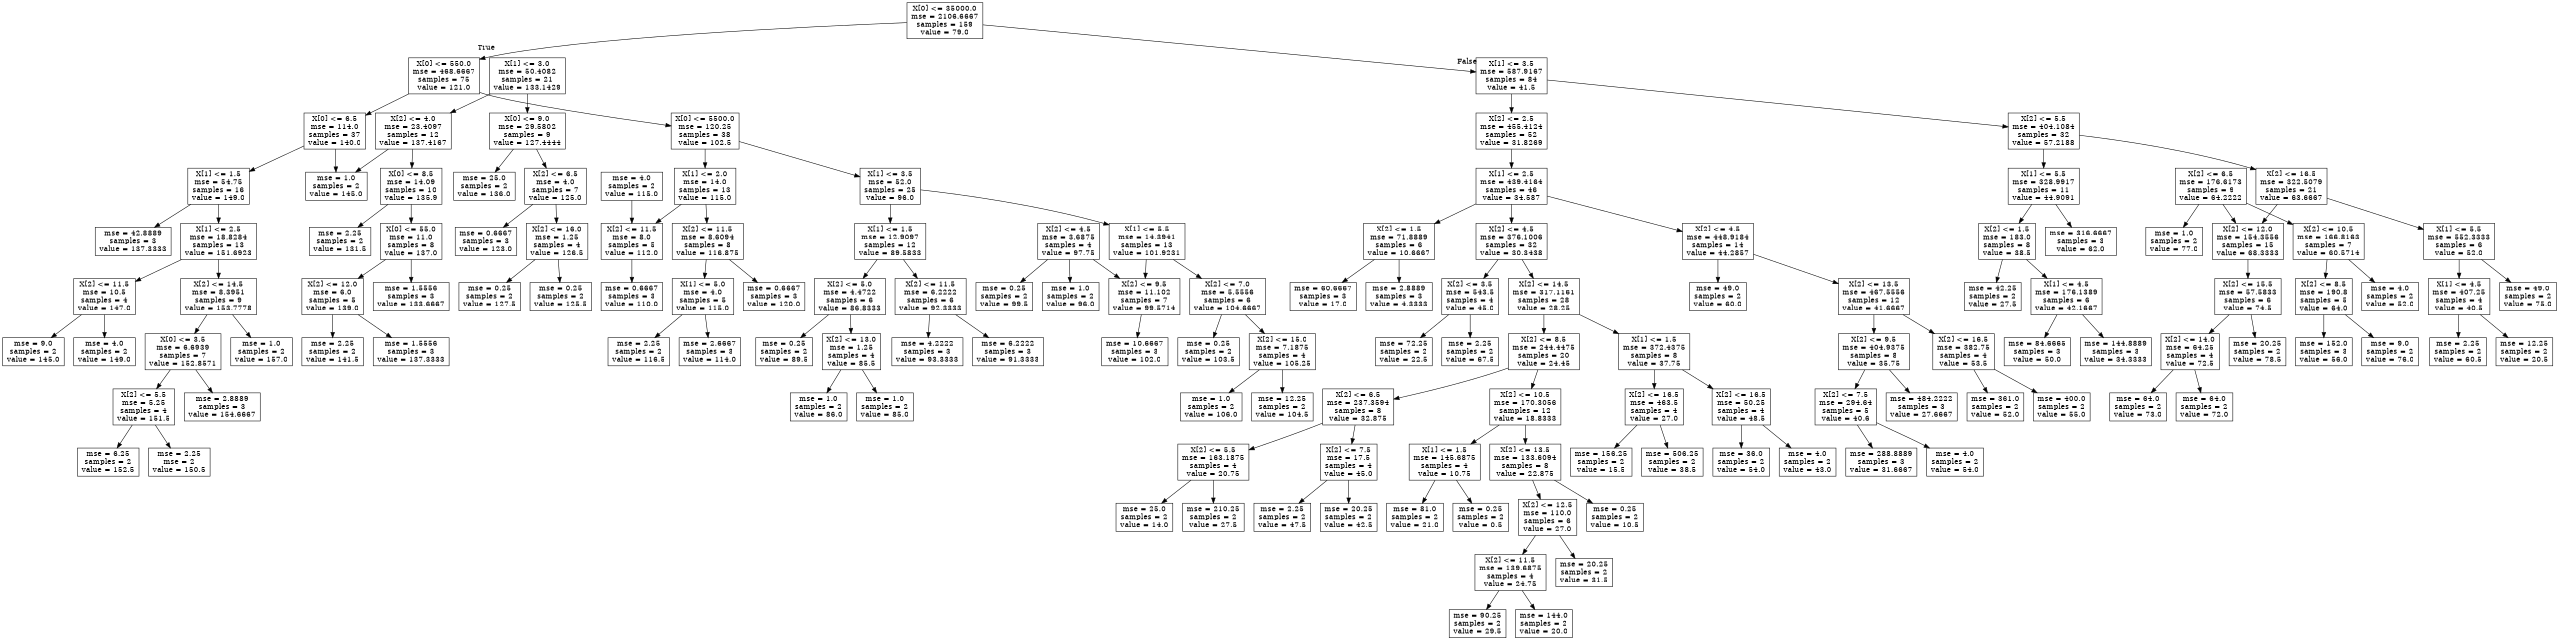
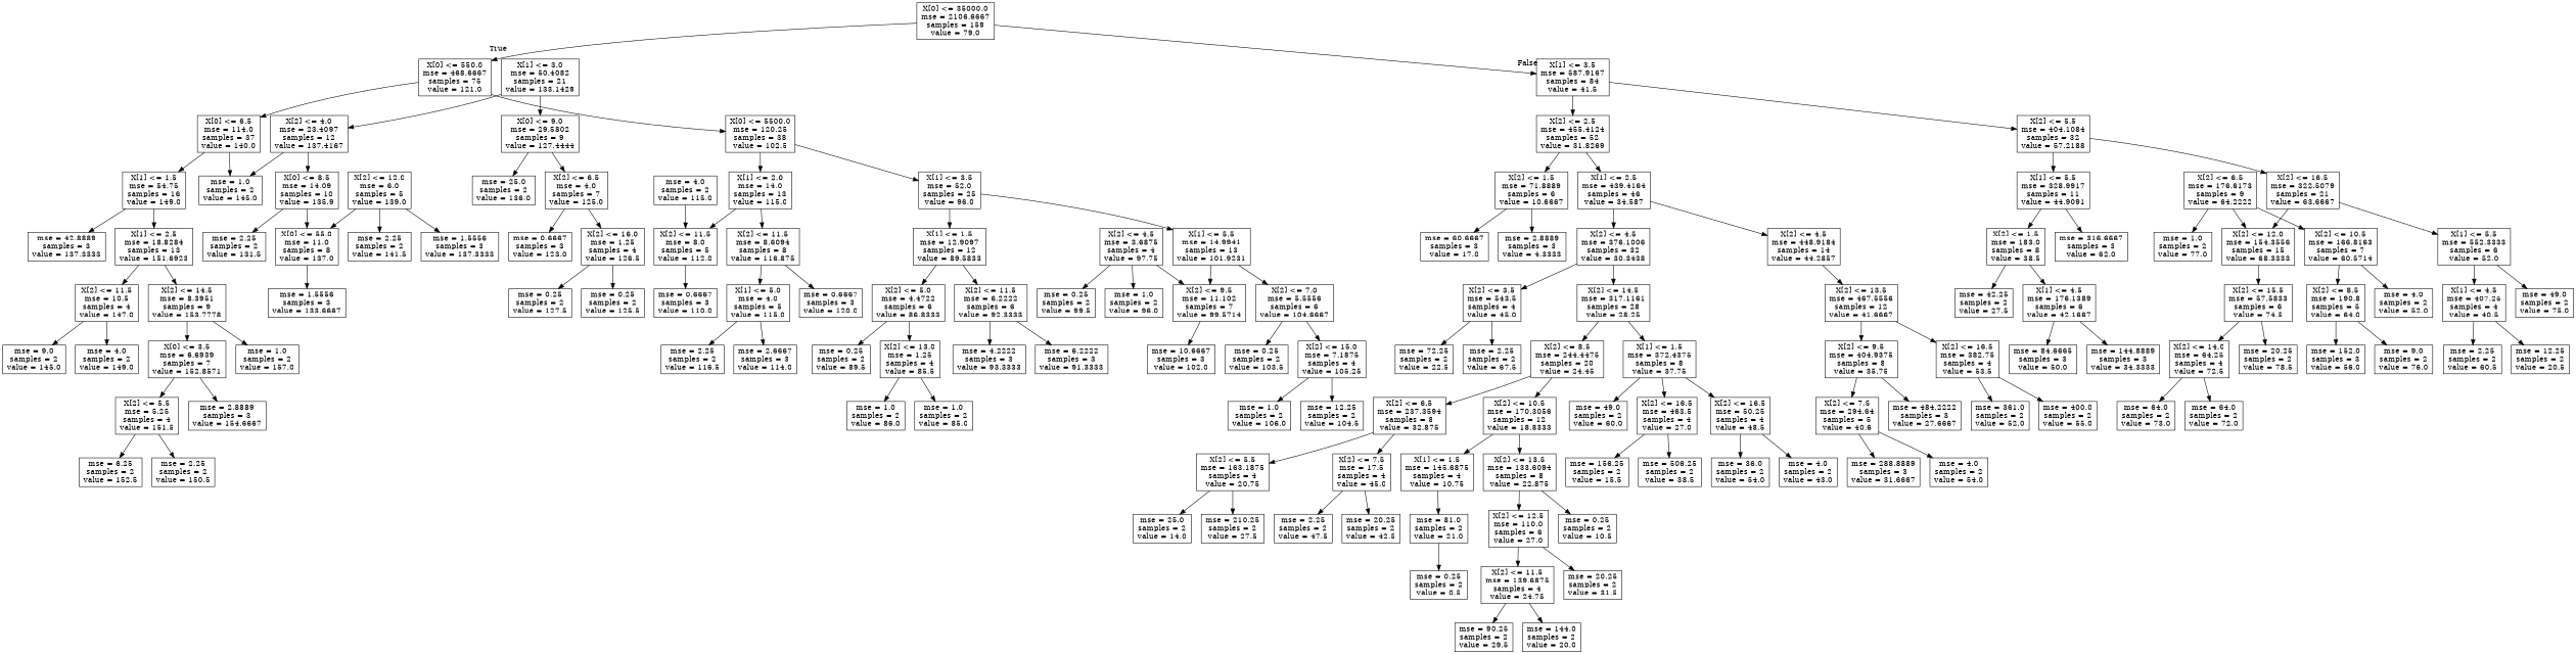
  digraph {
    node [shape=box]
    n1 [label="X[0] <= 35000.0\nmse = 2106.6667\nsamples = 159\nvalue = 79.0"]
    n2 [label="X[0] <= 550.0\nmse = 468.6667\nsamples = 75\nvalue = 121.0"]
    n3 [label="X[1] <= 3.5\nmse = 587.9167\nsamples = 84\nvalue = 41.5"]
    n4 [label="X[0] <= 6.5\nmse = 114.0\nsamples = 37\nvalue = 140.0"]
    n5 [label="X[0] <= 5500.0\nmse = 120.25\nsamples = 38\nvalue = 102.5"]
    n6 [label="X[2] <= 2.5\nmse = 455.4124\nsamples = 52\nvalue = 31.8269"]
    n7 [label="X[2] <= 5.5\nmse = 404.1084\nsamples = 32\nvalue = 57.2188"]
    n8 [label="X[1] <= 1.5\nmse = 54.75\nsamples = 16\nvalue = 149.0"]
    n9 [label="mse = 1.0\nsamples = 2\nvalue = 145.0"]
    n10 [label="X[1] <= 2.0\nmse = 14.0\nsamples = 13\nvalue = 115.0"]
    n11 [label="X[1] <= 3.5\nmse = 52.0\nsamples = 25\nvalue = 96.0"]
    n12 [label="mse = 42.8889\nsamples = 3\nvalue = 137.3333"]
    n13 [label="X[1] <= 2.5\nmse = 18.8284\nsamples = 13\nvalue = 151.6923"]
    n14 [label="X[1] <= 3.0\nmse = 50.4082\nsamples = 21\nvalue = 133.1429"]
    n15 [label="X[0] <= 9.0\nmse = 29.5802\nsamples = 9\nvalue = 127.4444"]
    n16 [label="X[2] <= 4.0\nmse = 23.4097\nsamples = 12\nvalue = 137.4167"]
    n17 [label="X[2] <= 11.5\nmse = 10.5\nsamples = 4\nvalue = 147.0"]
    n18 [label="X[2] <= 14.5\nmse = 8.3951\nsamples = 9\nvalue = 153.7778"]
    n19 [label="mse = 9.0\nsamples = 2\nvalue = 145.0"]
    n20 [label="mse = 4.0\nsamples = 2\nvalue = 149.0"]
    n21 [label="X[0] <= 3.5\nmse = 6.6939\nsamples = 7\nvalue = 152.8571"]
    n22 [label="mse = 1.0\nsamples = 2\nvalue = 157.0"]
    n23 [label="X[2] <= 5.5\nmse = 5.25\nsamples = 4\nvalue = 151.5"]
    n24 [label="mse = 2.8889\nsamples = 3\nvalue = 154.6667"]
    n25 [label="mse = 6.25\nsamples = 2\nvalue = 152.5"]
-   n26 [label="mse = 2.25\nmse = 2\nvalue = 150.5"]
+   n26 [label="mse = 2.25\nsamples = 2\nvalue = 150.5"]
    n27 [label="mse = 25.0\nsamples = 2\nvalue = 136.0"]
    n28 [label="X[2] <= 6.5\nmse = 4.0\nsamples = 7\nvalue = 125.0"]
    n29 [label="X[0] <= 8.5\nmse = 14.09\nsamples = 10\nvalue = 135.9"]
    n30 [label="mse = 0.6667\nsamples = 3\nvalue = 123.0"]
    n31 [label="X[2] <= 16.0\nmse = 1.25\nsamples = 4\nvalue = 126.5"]
    n32 [label="mse = 0.25\nsamples = 2\nvalue = 127.5"]
    n33 [label="mse = 0.25\nsamples = 2\nvalue = 125.5"]
    n34 [label="mse = 2.25\nsamples = 2\nvalue = 131.5"]
    n35 [label="X[0] <= 55.0\nmse = 11.0\nsamples = 8\nvalue = 137.0"]
    n36 [label="X[2] <= 12.0\nmse = 6.0\nsamples = 5\nvalue = 139.0"]
    n37 [label="mse = 1.5556\nsamples = 3\nvalue = 133.6667"]
    n38 [label="mse = 2.25\nsamples = 2\nvalue = 141.5"]
    n39 [label="mse = 1.5556\nsamples = 3\nvalue = 137.3333"]
    n40 [label="X[2] <= 11.5\nmse = 8.0\nsamples = 5\nvalue = 112.0"]
    n41 [label="X[2] <= 11.5\nmse = 8.6094\nsamples = 8\nvalue = 116.875"]
    n42 [label="X[1] <= 1.5\nmse = 12.9097\nsamples = 12\nvalue = 89.5833"]
-   n43 [label="X[1] <= 5.5\nmse = 14.3941\nsamples = 13\nvalue = 101.9231"]
+   n43 [label="X[1] <= 5.5\nmse = 14.9941\nsamples = 13\nvalue = 101.9231"]
    n44 [label="mse = 0.6667\nsamples = 3\nvalue = 110.0"]
    n45 [label="X[1] <= 5.0\nmse = 4.0\nsamples = 5\nvalue = 115.0"]
    n46 [label="mse = 0.6667\nsamples = 3\nvalue = 120.0"]
    n47 [label="mse = 4.0\nsamples = 2\nvalue = 115.0"]
    n48 [label="mse = 2.25\nsamples = 2\nvalue = 116.5"]
    n49 [label="mse = 2.6667\nsamples = 3\nvalue = 114.0"]
    n50 [label="X[2] <= 5.0\nmse = 4.4722\nsamples = 6\nvalue = 86.8333"]
    n51 [label="X[2] <= 11.5\nmse = 6.2222\nsamples = 6\nvalue = 92.3333"]
    n52 [label="X[2] <= 9.5\nmse = 11.102\nsamples = 7\nvalue = 99.5714"]
    n53 [label="X[2] <= 7.0\nmse = 5.5556\nsamples = 6\nvalue = 104.6667"]
    n54 [label="mse = 0.25\nsamples = 2\nvalue = 89.5"]
    n55 [label="X[2] <= 13.0\nmse = 1.25\nsamples = 4\nvalue = 85.5"]
    n56 [label="mse = 4.2222\nsamples = 3\nvalue = 93.3333"]
    n57 [label="mse = 6.2222\nsamples = 3\nvalue = 91.3333"]
    n58 [label="mse = 1.0\nsamples = 2\nvalue = 86.0"]
    n59 [label="mse = 1.0\nsamples = 2\nvalue = 85.0"]
    n60 [label="mse = 10.6667\nsamples = 3\nvalue = 102.0"]
    n61 [label="mse = 0.25\nsamples = 2\nvalue = 103.5"]
    n62 [label="X[2] <= 15.0\nmse = 7.1875\nsamples = 4\nvalue = 105.25"]
    n63 [label="X[2] <= 4.5\nmse = 3.6875\nsamples = 4\nvalue = 97.75"]
    n64 [label="mse = 0.25\nsamples = 2\nvalue = 99.5"]
    n65 [label="mse = 1.0\nsamples = 2\nvalue = 96.0"]
    n66 [label="mse = 1.0\nsamples = 2\nvalue = 106.0"]
    n67 [label="mse = 12.25\nsamples = 2\nvalue = 104.5"]
    n68 [label="X[2] <= 1.5\nmse = 71.8889\nsamples = 6\nvalue = 10.6667"]
    n69 [label="X[1] <= 2.5\nmse = 439.4164\nsamples = 46\nvalue = 34.587"]
    n70 [label="X[1] <= 5.5\nmse = 328.9917\nsamples = 11\nvalue = 44.9091"]
    n71 [label="X[2] <= 16.5\nmse = 322.5079\nsamples = 21\nvalue = 63.6667"]
    n72 [label="mse = 60.6667\nsamples = 3\nvalue = 17.0"]
    n73 [label="mse = 2.8889\nsamples = 3\nvalue = 4.3333"]
    n74 [label="X[2] <= 4.5\nmse = 376.1006\nsamples = 32\nvalue = 30.3438"]
    n75 [label="X[2] <= 4.5\nmse = 448.9184\nsamples = 14\nvalue = 44.2857"]
    n76 [label="X[2] <= 3.5\nmse = 543.5\nsamples = 4\nvalue = 45.0"]
    n77 [label="X[2] <= 14.5\nmse = 317.1161\nsamples = 28\nvalue = 28.25"]
    n78 [label="mse = 49.0\nsamples = 2\nvalue = 60.0"]
    n79 [label="X[2] <= 13.5\nmse = 467.5556\nsamples = 12\nvalue = 41.6667"]
    n80 [label="mse = 72.25\nsamples = 2\nvalue = 22.5"]
    n81 [label="mse = 2.25\nsamples = 2\nvalue = 67.5"]
    n82 [label="X[2] <= 8.5\nmse = 244.4475\nsamples = 20\nvalue = 24.45"]
    n83 [label="X[1] <= 1.5\nmse = 372.4375\nsamples = 8\nvalue = 37.75"]
    n84 [label="X[2] <= 6.5\nmse = 237.3594\nsamples = 8\nvalue = 32.875"]
    n85 [label="X[2] <= 10.5\nmse = 170.3056\nsamples = 12\nvalue = 18.8333"]
    n86 [label="X[2] <= 16.5\nmse = 463.5\nsamples = 4\nvalue = 27.0"]
    n87 [label="X[2] <= 16.5\nmse = 50.25\nsamples = 4\nvalue = 48.5"]
    n88 [label="X[2] <= 5.5\nmse = 163.1875\nsamples = 4\nvalue = 20.75"]
    n89 [label="X[2] <= 7.5\nmse = 17.5\nsamples = 4\nvalue = 45.0"]
    n90 [label="X[1] <= 1.5\nmse = 145.6875\nsamples = 4\nvalue = 10.75"]
    n91 [label="X[2] <= 13.5\nmse = 133.6094\nsamples = 8\nvalue = 22.875"]
    n92 [label="mse = 25.0\nsamples = 2\nvalue = 14.0"]
    n93 [label="mse = 210.25\nsamples = 2\nvalue = 27.5"]
    n94 [label="mse = 2.25\nsamples = 2\nvalue = 47.5"]
    n95 [label="mse = 20.25\nsamples = 2\nvalue = 42.5"]
    n96 [label="mse = 81.0\nsamples = 2\nvalue = 21.0"]
    n97 [label="mse = 0.25\nsamples = 2\nvalue = 0.5"]
    n98 [label="X[2] <= 12.5\nmse = 110.0\nsamples = 6\nvalue = 27.0"]
    n99 [label="mse = 0.25\nsamples = 2\nvalue = 10.5"]
    n100 [label="X[2] <= 11.5\nmse = 139.6875\nsamples = 4\nvalue = 24.75"]
    n101 [label="mse = 20.25\nsamples = 2\nvalue = 31.5"]
    n102 [label="mse = 90.25\nsamples = 2\nvalue = 29.5"]
    n103 [label="mse = 144.0\nsamples = 2\nvalue = 20.0"]
    n104 [label="mse = 156.25\nsamples = 2\nvalue = 15.5"]
    n105 [label="mse = 506.25\nsamples = 2\nvalue = 38.5"]
    n106 [label="mse = 36.0\nsamples = 2\nvalue = 54.0"]
    n107 [label="mse = 4.0\nsamples = 2\nvalue = 43.0"]
    n108 [label="X[2] <= 9.5\nmse = 404.9375\nsamples = 8\nvalue = 35.75"]
    n109 [label="X[2] <= 16.5\nmse = 382.75\nsamples = 4\nvalue = 53.5"]
    n110 [label="X[2] <= 7.5\nmse = 294.64\nsamples = 5\nvalue = 40.6"]
    n111 [label="mse = 484.2222\nsamples = 3\nvalue = 27.6667"]
    n112 [label="mse = 361.0\nsamples = 2\nvalue = 52.0"]
    n113 [label="mse = 400.0\nsamples = 2\nvalue = 55.0"]
    n114 [label="mse = 288.8889\nsamples = 3\nvalue = 31.6667"]
    n115 [label="mse = 4.0\nsamples = 2\nvalue = 54.0"]
    n116 [label="X[2] <= 1.5\nmse = 183.0\nsamples = 8\nvalue = 38.5"]
    n117 [label="mse = 316.6667\nsamples = 3\nvalue = 62.0"]
    n118 [label="X[2] <= 12.0\nmse = 154.3556\nsamples = 15\nvalue = 68.3333"]
    n119 [label="X[1] <= 5.5\nmse = 552.3333\nsamples = 6\nvalue = 52.0"]
    n120 [label="mse = 42.25\nsamples = 2\nvalue = 27.5"]
    n121 [label="X[1] <= 4.5\nmse = 176.1389\nsamples = 6\nvalue = 42.1667"]
    n122 [label="mse = 84.6665\nsamples = 3\nvalue = 50.0"]
    n123 [label="mse = 144.8889\nsamples = 3\nvalue = 34.3333"]
    n124 [label="X[2] <= 15.5\nmse = 57.5833\nsamples = 6\nvalue = 74.5"]
    n125 [label="X[1] <= 4.5\nmse = 407.25\nsamples = 4\nvalue = 40.5"]
    n126 [label="mse = 49.0\nsamples = 2\nvalue = 75.0"]
    n127 [label="X[2] <= 6.5\nmse = 176.6173\nsamples = 9\nvalue = 64.2222"]
    n128 [label="mse = 1.0\nsamples = 2\nvalue = 77.0"]
    n129 [label="X[2] <= 10.5\nmse = 166.8163\nsamples = 7\nvalue = 60.5714"]
    n130 [label="X[2] <= 14.0\nmse = 64.25\nsamples = 4\nvalue = 72.5"]
    n131 [label="mse = 20.25\nsamples = 2\nvalue = 78.5"]
    n132 [label="X[2] <= 8.5\nmse = 190.8\nsamples = 5\nvalue = 64.0"]
    n133 [label="mse = 4.0\nsamples = 2\nvalue = 52.0"]
    n134 [label="mse = 152.0\nsamples = 3\nvalue = 56.0"]
    n135 [label="mse = 9.0\nsamples = 2\nvalue = 76.0"]
    n136 [label="mse = 64.0\nsamples = 2\nvalue = 73.0"]
    n137 [label="mse = 64.0\nsamples = 2\nvalue = 72.0"]
    n138 [label="mse = 2.25\nsamples = 2\nvalue = 60.5"]
    n139 [label="mse = 12.25\nsamples = 2\nvalue = 20.5"]
    n1 -> n2 [headlabel=True labelangle=45 labeldistance=2.5]
    n1 -> n3 [headlabel=False labelangle=-45 labeldistance=2.5]
    n2 -> n4
    n2 -> n5
    n3 -> n6
    n3 -> n7
    n4 -> n8
    n4 -> n9
    n5 -> n10
    n5 -> n11
-   n69 -> n68
+   n6 -> n68
    n6 -> n69
    n7 -> n70
    n7 -> n71
    n8 -> n12
    n8 -> n13
    n10 -> n40
    n10 -> n41
    n11 -> n42
    n11 -> n43
    n13 -> n17
    n13 -> n18
    n14 -> n15
    n14 -> n16
    n15 -> n27
    n15 -> n28
    n16 -> n9
    n16 -> n29
    n17 -> n19
    n17 -> n20
    n18 -> n21
    n18 -> n22
    n21 -> n23
    n21 -> n24
    n23 -> n25
    n23 -> n26
    n28 -> n30
    n28 -> n31
    n29 -> n34
    n29 -> n35
    n31 -> n32
    n31 -> n33
-   n35 -> n36
+   n36 -> n35
    n35 -> n37
    n36 -> n38
    n36 -> n39
    n40 -> n44
    n41 -> n45
    n41 -> n46
    n42 -> n50
    n42 -> n51
    n43 -> n52
    n43 -> n53
    n45 -> n48
    n45 -> n49
    n47 -> n40
    n50 -> n54
    n50 -> n55
    n51 -> n56
    n51 -> n57
    n52 -> n60
    n53 -> n61
    n53 -> n62
    n55 -> n58
    n55 -> n59
    n62 -> n66
    n62 -> n67
    n63 -> n52
    n63 -> n64
    n63 -> n65
    n68 -> n72
    n68 -> n73
    n69 -> n74
    n69 -> n75
    n70 -> n116
    n70 -> n117
    n71 -> n118
    n71 -> n119
    n74 -> n76
    n74 -> n77
-   n75 -> n78
+   n83 -> n78
    n75 -> n79
    n76 -> n80
    n76 -> n81
    n77 -> n82
    n77 -> n83
    n79 -> n108
    n79 -> n109
    n82 -> n84
    n82 -> n85
    n83 -> n86
    n83 -> n87
    n84 -> n88
    n84 -> n89
    n85 -> n90
    n85 -> n91
    n86 -> n104
    n86 -> n105
    n87 -> n106
    n87 -> n107
    n88 -> n92
    n88 -> n93
    n89 -> n94
    n89 -> n95
    n90 -> n96
-   n90 -> n97
+   n96 -> n97
    n91 -> n98
    n91 -> n99
    n98 -> n100
    n98 -> n101
    n100 -> n102
    n100 -> n103
    n108 -> n110
    n108 -> n111
    n109 -> n112
    n109 -> n113
    n110 -> n114
    n110 -> n115
    n116 -> n120
    n116 -> n121
    n118 -> n124
    n119 -> n125
    n119 -> n126
    n121 -> n122
    n121 -> n123
    n124 -> n130
    n124 -> n131
    n125 -> n138
    n125 -> n139
    n127 -> n118
    n127 -> n128
    n127 -> n129
    n129 -> n132
    n129 -> n133
    n130 -> n136
    n130 -> n137
    n132 -> n134
    n132 -> n135
  }
